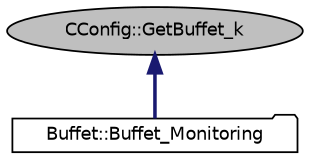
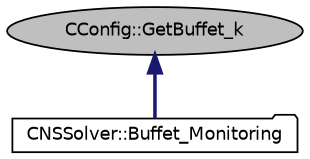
  digraph {
    rankdir=TB
    node [color=black fontname=Helvetica fontsize=10 style=filled]
    n1 [fillcolor=grey75 fontcolor=black height=0.2 label="CConfig::GetBuffet_k" shape=ellipse width=0.4]
-   n2 [fillcolor=white height=0.2 label="Buffet::Buffet_Monitoring" shape=folder width=0.4]
+   n2 [fillcolor=white height=0.2 label="CNSSolver::Buffet_Monitoring" shape=folder width=0.4]
    n1 -> n2 [color=midnightblue dir=back fontname=Helvetica fontsize=10 labelfontname=Helvetica labelfontsize=10 style=bold]
  }
